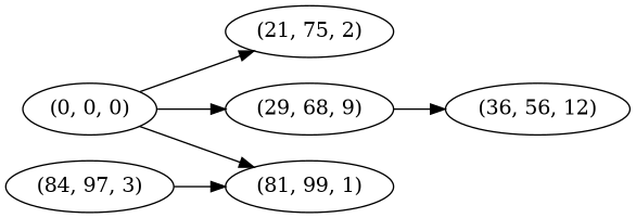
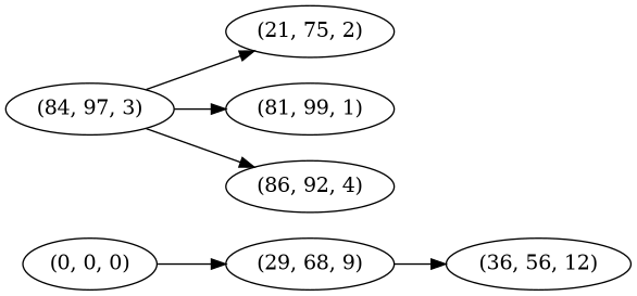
  digraph {
    rankdir=LR
    "(0, 0, 0)"
    "(21, 75, 2)"
    "(81, 99, 1)"
    "(29, 68, 9)"
    "(36, 56, 12)"
    "(84, 97, 3)"
-   "(0, 0, 0)" -> "(21, 75, 2)"
-   "(0, 0, 0)" -> "(81, 99, 1)"
+   "(86, 92, 4)"
+   "(84, 97, 3)" -> "(21, 75, 2)"
    "(0, 0, 0)" -> "(29, 68, 9)"
    "(29, 68, 9)" -> "(36, 56, 12)"
    "(84, 97, 3)" -> "(81, 99, 1)"
+   "(84, 97, 3)" -> "(86, 92, 4)"
  }
